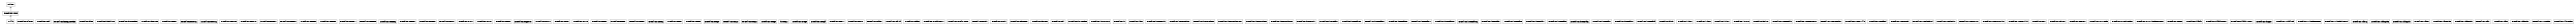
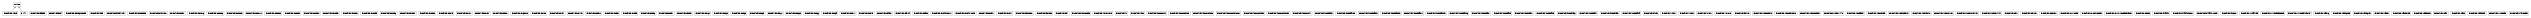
  digraph {
    fontname="DejaVu Sans"
    rankdir=BT
    node [fontname="DejaVu Sans" shape=box]
    edge [arrowhead=open arrowtail=none fontname="DejaVu Sans"]
    n1 [label=__init__]
    n2 [label="encodings.mbcs"]
    n3 [label=cyrillic]
    n4 [label="encodings.aliases"]
    n5 [label="encodings.ascii"]
    n6 [label="encodings.base64_codec"]
    n7 [label="encodings.big5"]
    n8 [label="encodings.big5hkscs"]
    n9 [label="encodings.bz2_codec"]
    n10 [label="encodings.charmap"]
    n11 [label="encodings.cp037"]
    n12 [label="encodings.cp1006"]
    n13 [label="encodings.cp1026"]
    n14 [label="encodings.cp1125"]
    n15 [label="encodings.cp1140"]
    n16 [label="encodings.cp1250"]
    n17 [label="encodings.cp1251"]
    n18 [label="encodings.cp1252"]
    n19 [label="encodings.cp1253"]
    n20 [label="encodings.cp1254"]
    n21 [label="encodings.cp1255"]
    n22 [label="encodings.cp1256"]
    n23 [label="encodings.cp1257"]
    n24 [label="encodings.cp1258"]
    n25 [label="encodings.cp273"]
    n26 [label="encodings.cp424"]
    n27 [label="encodings.cp437"]
    n28 [label="encodings.cp500"]
    n29 [label="encodings.cp65001"]
    n30 [label="encodings.cp720"]
    n31 [label="encodings.cp737"]
    n32 [label="encodings.cp775"]
    n33 [label="encodings.cp850"]
    n34 [label="encodings.cp852"]
    n35 [label="encodings.cp855"]
    n36 [label="encodings.cp856"]
    n37 [label="encodings.cp857"]
    n38 [label="encodings.cp858"]
    n39 [label="encodings.cp860"]
    n40 [label="encodings.cp861"]
    n41 [label="encodings.cp862"]
    n42 [label="encodings.cp863"]
-   n43 [label="tis.cp864"]
+   n43 [label="encodings.cp864"]
    n44 [label="encodings.cp865"]
+   n45 [label="encodings.cp866"]
    n46 [label="encodings.cp869"]
    n47 [label="encodings.cp874"]
    n48 [label="encodings.cp875"]
    n49 [label="encodings.cp932"]
    n50 [label="encodings.cp949"]
    n51 [label="encodings.cp950"]
    n52 [label="encodings.euc_jis_2004"]
    n53 [label="encodings.euc_jisx0213"]
    n54 [label="encodings.euc_jp"]
    n55 [label="encodings.euc_kr"]
    n56 [label="encodings.gb18030"]
    n57 [label="encodings.gb2312"]
    n58 [label="encodings.gbk"]
    n59 [label="encodings.hex_codec"]
    n60 [label="encodings.hp_roman8"]
    n61 [label="encodings.hz"]
    n62 [label="encodings.idna"]
    n63 [label="encodings.iso2022_jp"]
    n64 [label="encodings.iso2022_jp_1"]
    n65 [label="encodings.iso2022_jp_2"]
    n66 [label="encodings.iso2022_jp_2004"]
    n67 [label="encodings.iso2022_jp_3"]
    n68 [label="encodings.iso2022_jp_ext"]
    n69 [label="encodings.iso2022_kr"]
    n70 [label="encodings.iso8859_1"]
    n71 [label="encodings.iso8859_10"]
    n72 [label="encodings.iso8859_11"]
    n73 [label="encodings.iso8859_13"]
    n74 [label="encodings.iso8859_14"]
    n75 [label="encodings.iso8859_15"]
    n76 [label="encodings.iso8859_16"]
    n77 [label="encodings.iso8859_2"]
    n78 [label="encodings.iso8859_3"]
    n79 [label="encodings.iso8859_4"]
    n80 [label="encodings.iso8859_5"]
    n81 [label="encodings.iso8859_6"]
    n82 [label="encodings.iso8859_7"]
    n83 [label="encodings.iso8859_8"]
    n84 [label="encodings.iso8859_9"]
    n85 [label="encodings.johab"]
    n86 [label="encodings.koi8_r"]
    n87 [label="encodings.koi8_t"]
    n88 [label="encodings.koi8_u"]
    n89 [label="encodings.kz1048"]
    n90 [label="encodings.latin_1"]
    n91 [label="encodings.mac_arabic"]
    n92 [label="encodings.mac_centeuro"]
    n93 [label="encodings.mac_croatian"]
    n94 [label="encodings.mac_cyrillic"]
    n95 [label="encodings.mac_farsi"]
    n96 [label="encodings.mac_greek"]
    n97 [label="encodings.mac_iceland"]
    n98 [label="encodings.mac_latin2"]
    n99 [label="encodings.mac_roman"]
    n100 [label="encodings.mac_romanian"]
    n101 [label="encodings.mac_turkish"]
    n102 [label="encodings.oem"]
    n103 [label="encodings.palmos"]
    n104 [label="encodings.ptcp154"]
    n105 [label="encodings.punycode"]
    n106 [label="encodings.quopri_codec"]
    n107 [label="encodings.raw_unicode_escape"]
    n108 [label="encodings.rot_13"]
    n109 [label="encodings.shift_jis"]
    n110 [label="encodings.shift_jis_2004"]
    n111 [label="encodings.shift_jisx0213"]
    n112 [label="encodings.tis_620"]
    n113 [label="encodings.undefined"]
    n114 [label="encodings.unicode_escape"]
    n115 [label="encodings.unicode_internal"]
    n116 [label="encodings.utf_16"]
    n117 [label="encodings.utf_16_be"]
    n118 [label="encodings.utf_16_le"]
    n119 [label="encodings.utf_32"]
    n120 [label="encodings.utf_32_be"]
    n121 [label="encodings.utf_32_le"]
    n122 [label="encodings.utf_7"]
    n123 [label="encodings.utf_8"]
    n124 [label="encodings.utf_8_sig"]
    n125 [label="encodings.uu_codec"]
    n126 [label="encodings.zlib_codec"]
    n2 -> n1
-   n3 -> n2
+   n3 -> n1
  }
